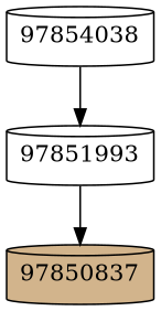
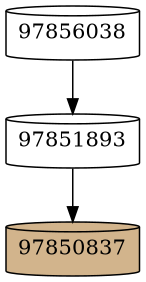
  strict digraph {
    node [fillcolor=white shape=cylinder style=filled]
    97850837 [fillcolor=tan]
-   97851893 [label=97851993]
-   97854038
+   97851893
+   97854038 [label=97856038]
    97851893 -> 97850837
    97854038 -> 97851893
  }
